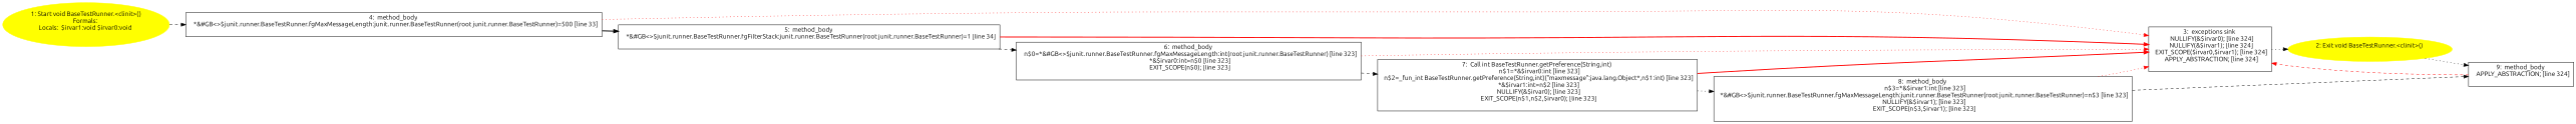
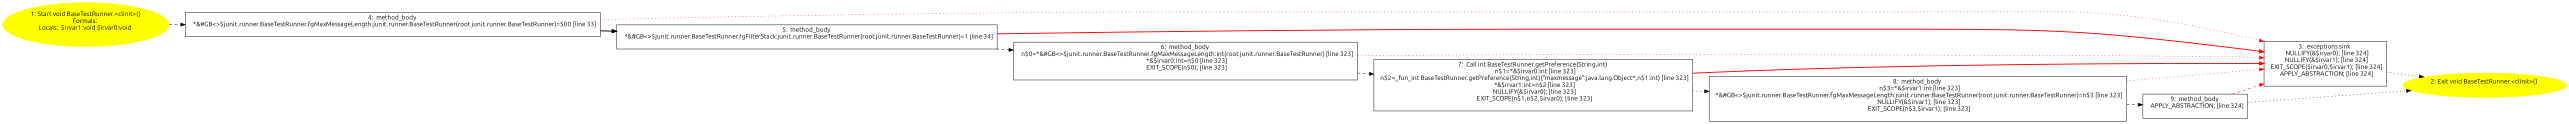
  digraph {
    rankdir=LR
    fontname=Ubuntu
    node [fontname=Ubuntu shape=box]
    edge [style=dotted fontname=Ubuntu]
    n1 [color=yellow label="1: Start void BaseTestRunner.<clinit>()\nFormals: \nLocals:  $irvar1:void $irvar0:void \n  " style=filled shape=""]
    n2 [label="4:  method_body \n   *&#GB<>$junit.runner.BaseTestRunner.fgMaxMessageLength:junit.runner.BaseTestRunner(root junit.runner.BaseTestRunner)=500 [line 33]\n "]
    n3 [label="3:  exceptions sink \n   NULLIFY(&$irvar0); [line 324]\n  NULLIFY(&$irvar1); [line 324]\n  EXIT_SCOPE($irvar0,$irvar1); [line 324]\n  APPLY_ABSTRACTION; [line 324]\n "]
    n4 [label="5:  method_body \n   *&#GB<>$junit.runner.BaseTestRunner.fgFilterStack:junit.runner.BaseTestRunner(root junit.runner.BaseTestRunner)=1 [line 34]\n "]
    n5 [color=yellow label="2: Exit void BaseTestRunner.<clinit>() \n  " style=filled shape=""]
    n6 [label="6:  method_body \n   n$0=*&#GB<>$junit.runner.BaseTestRunner.fgMaxMessageLength:int(root junit.runner.BaseTestRunner) [line 323]\n  *&$irvar0:int=n$0 [line 323]\n  EXIT_SCOPE(n$0); [line 323]\n "]
    n7 [label="7:  Call int BaseTestRunner.getPreference(String,int) \n   n$1=*&$irvar0:int [line 323]\n  n$2=_fun_int BaseTestRunner.getPreference(String,int)(\"maxmessage\":java.lang.Object*,n$1:int) [line 323]\n  *&$irvar1:int=n$2 [line 323]\n  NULLIFY(&$irvar0); [line 323]\n  EXIT_SCOPE(n$1,n$2,$irvar0); [line 323]\n "]
    n8 [label="8:  method_body \n   n$3=*&$irvar1:int [line 323]\n  *&#GB<>$junit.runner.BaseTestRunner.fgMaxMessageLength:junit.runner.BaseTestRunner(root junit.runner.BaseTestRunner)=n$3 [line 323]\n  NULLIFY(&$irvar1); [line 323]\n  EXIT_SCOPE(n$3,$irvar1); [line 323]\n "]
    n9 [label="9:  method_body \n   APPLY_ABSTRACTION; [line 324]\n "]
    n1 -> n2 [style=dashed]
    n2 -> n3 [color=red]
    n2 -> n4 [style=bold]
    n3 -> n5
    n4 -> n3 [color=red style=bold]
    n4 -> n6 [style=dashed]
    n6 -> n3 [color=red]
    n6 -> n7 [style=dashed]
    n7 -> n3 [color=red style=bold]
    n7 -> n8
    n8 -> n3 [color=red]
    n8 -> n9 [style=dashed]
    n9 -> n3 [color=red style=dashed]
-   n5 -> n9
+   n9 -> n5
  }
